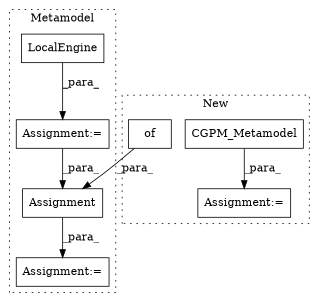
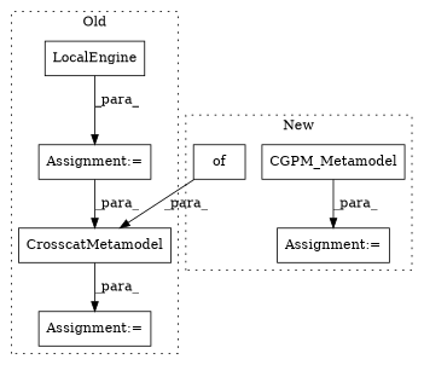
  digraph {
    fontname="DejaVu Serif"
    node [a=32 fontname="DejaVu Serif" l=1 shape=box]
    edge [fontname="DejaVu Serif"]
-   n1 [l="18,1" label=Assignment s="717,737"]
+   n1 [l="18,1" label=CrosscatMetamodel s="717,737"]
    n2 [a=7 label="Assignment:=" s=663]
    n3 [a=7 label="Assignment:=" s=716]
    n4 [l="12,1" label=LocalEngine s="685,698"]
    n5 [l=4 label=of s=634]
    n6 [a=7 label="Assignment:=" s=614]
    n7 [l="15,1" label=CGPM_Metamodel s="615,644"]
    subgraph cluster_1 {
-     label=Metamodel
+     label=Old
      style=dotted
      n1
      n2
      n3
      n4
    }
    subgraph cluster_2 {
      label=New
      style=dotted
      n5
      n6
      n7
    }
    n1 -> n3 [label=_para_]
    n2 -> n1 [label=_para_]
    n4 -> n2 [label=_para_]
    n5 -> n1 [label=_para_]
    n7 -> n6 [label=_para_]
  }
